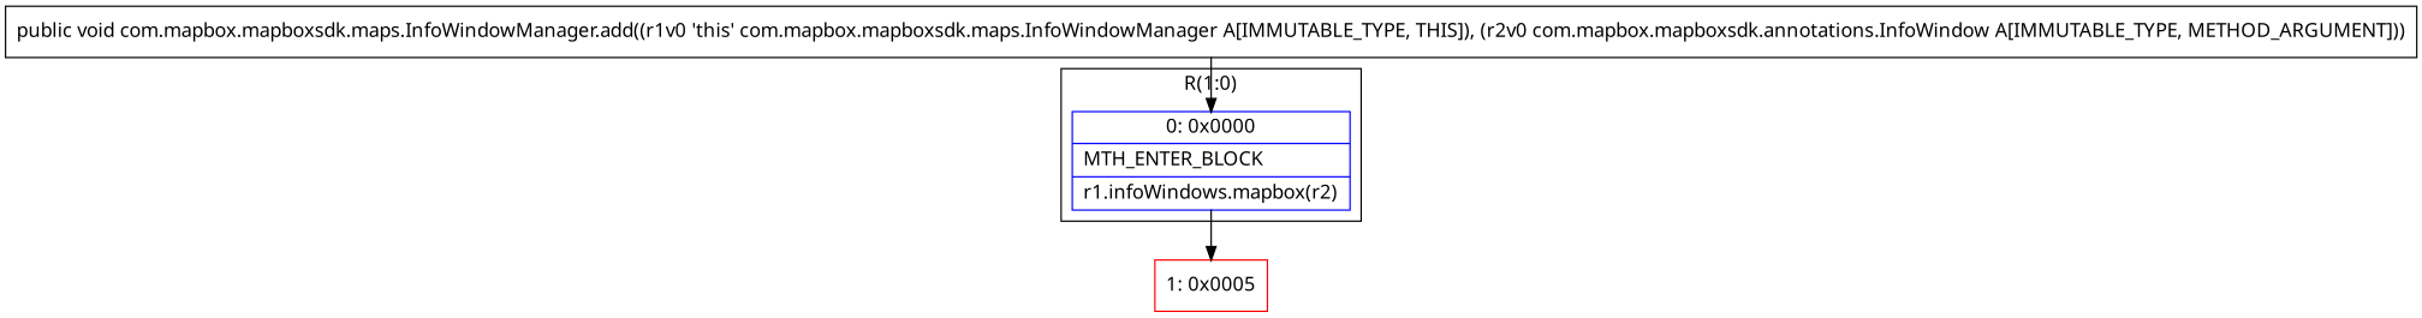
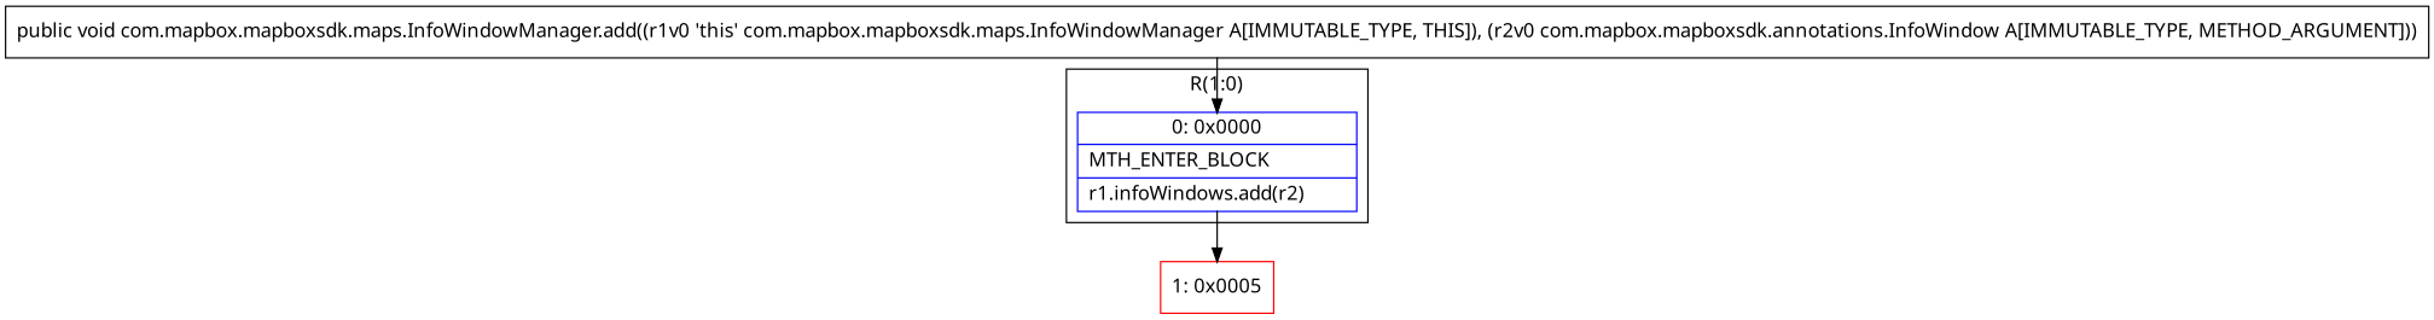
  digraph {
    fontname="Noto Sans"
    node [shape=record fontname="Noto Sans"]
    edge [fontname="Noto Sans"]
-   n1 [color=blue label="{0\:\ 0x0000|MTH_ENTER_BLOCK\l|r1.infoWindows.mapbox(r2)\l}"]
+   n1 [color=blue label="{0\:\ 0x0000|MTH_ENTER_BLOCK\l|r1.infoWindows.add(r2)\l}"]
    n2 [color=red label="{1\:\ 0x0005}"]
    n3 [label="{public void com.mapbox.mapboxsdk.maps.InfoWindowManager.add((r1v0 'this' com.mapbox.mapboxsdk.maps.InfoWindowManager A[IMMUTABLE_TYPE, THIS]), (r2v0 com.mapbox.mapboxsdk.annotations.InfoWindow A[IMMUTABLE_TYPE, METHOD_ARGUMENT])) }"]
    subgraph cluster_1 {
      label="R(1:0)"
      n1
    }
    n1 -> n2
    n3 -> n1
  }
